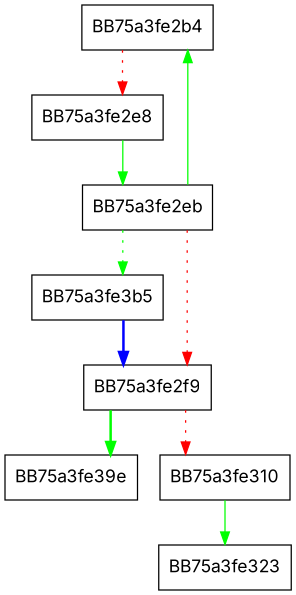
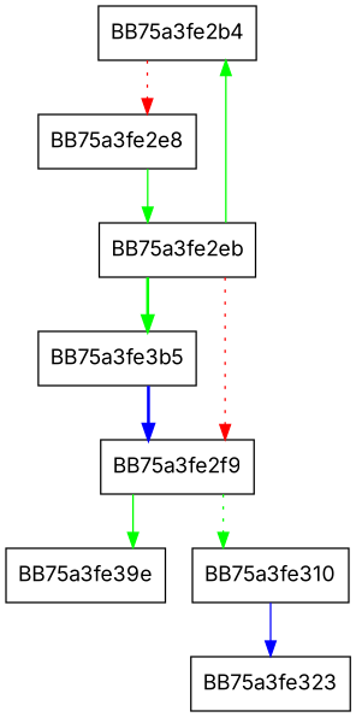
  digraph {
    fontname=Inter
    splines=ortho
    node [fontname=Inter shape=box]
    edge [color=green fontname=Inter style=dotted]
    BB75a3fe2b4
    BB75a3fe2e8
    BB75a3fe2eb
    BB75a3fe3b5
    BB75a3fe2f9
    BB75a3fe39e
    n7 [label=BB75a3fe310]
    BB75a3fe323
    BB75a3fe2b4 -> BB75a3fe2e8 [color=red]
    BB75a3fe2e8 -> BB75a3fe2eb [style=solid]
    BB75a3fe2eb -> BB75a3fe2b4 [style=solid]
-   BB75a3fe2eb -> BB75a3fe3b5
+   BB75a3fe2eb -> BB75a3fe3b5 [style=bold]
    BB75a3fe2eb -> BB75a3fe2f9 [color=red]
    BB75a3fe3b5 -> BB75a3fe2f9 [color=blue style=bold]
-   BB75a3fe2f9 -> BB75a3fe39e [style=bold]
-   BB75a3fe2f9 -> n7 [color=red]
-   n7 -> BB75a3fe323 [style=solid]
+   BB75a3fe2f9 -> BB75a3fe39e [style=solid]
+   BB75a3fe2f9 -> n7
+   n7 -> BB75a3fe323 [color=blue style=solid]
  }
